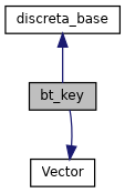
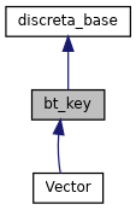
  digraph {
    node [color=black fillcolor=white fontname=Helvetica fontsize=10 shape=record style=filled]
    edge [color=midnightblue dir=back fontname=Helvetica fontsize=10 labelfontname=Helvetica labelfontsize=10 style=solid]
    n1 [fillcolor=grey75 fontcolor=black height=0.2 label=bt_key width=0.4]
    n2 [height=0.2 label=Vector width=0.4]
    n3 [height=0.2 label=discreta_base width=0.4]
-   n2 -> n1
+   n1 -> n2
    n3 -> n1
  }
